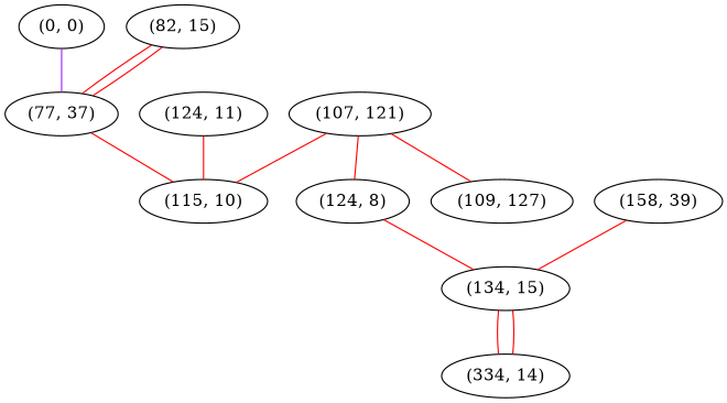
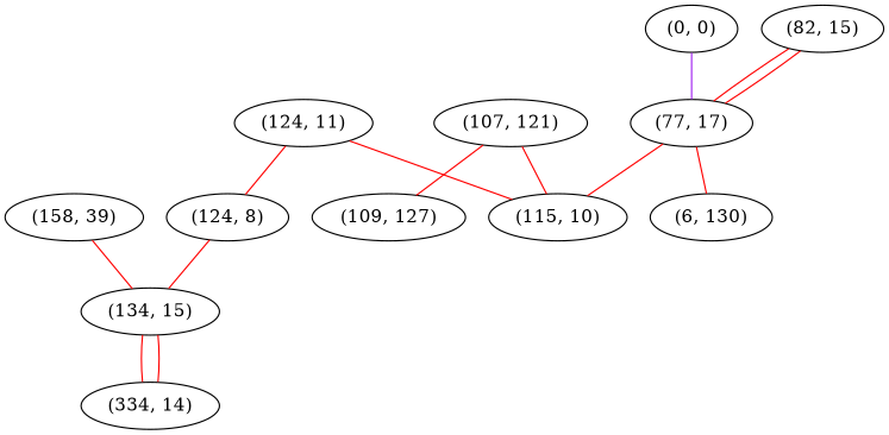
  graph {
    edge [color=red weight=1]
    "(0, 0)"
-   "(77, 17)" [label="(77, 37)"]
+   "(77, 17)"
    "(115, 10)"
+   "(6, 130)"
    "(158, 39)"
    "(134, 15)"
    "(124, 11)"
    "(124, 8)"
    n9 [label="(334, 14)"]
    "(82, 15)"
    n11 [label="(107, 121)"]
    "(109, 127)"
    "(0, 0)" -- "(77, 17)" [color=purple weight=4]
    "(77, 17)" -- "(115, 10)"
+   "(77, 17)" -- "(6, 130)"
    "(158, 39)" -- "(134, 15)"
    "(134, 15)" -- n9
    "(134, 15)" -- n9
    "(124, 11)" -- "(115, 10)"
-   n11 -- "(124, 8)"
+   "(124, 11)" -- "(124, 8)"
    "(124, 8)" -- "(134, 15)"
    "(82, 15)" -- "(77, 17)"
    "(82, 15)" -- "(77, 17)"
    n11 -- "(115, 10)"
    n11 -- "(109, 127)"
  }
